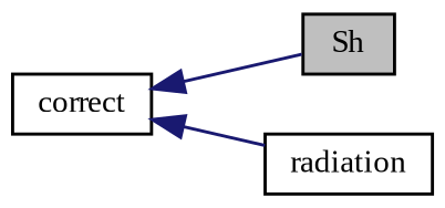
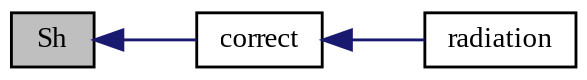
  digraph {
    fontname="Liberation Serif"
    rankdir=LR
    node [color=black fontname="Liberation Serif" fontsize=10 shape=record]
    edge [color=midnightblue dir=back fontname="Liberation Serif" fontsize=10 labelfontname=Helvetica labelfontsize=10 style=solid]
    n1 [fillcolor=grey75 fontcolor=black height=0.2 label=Sh style=filled width=0.4]
    n2 [height=0.2 label=correct width=0.4]
    n3 [height=0.2 label=radiation width=0.4]
-   n2 -> n1
+   n1 -> n2
    n2 -> n3
  }
